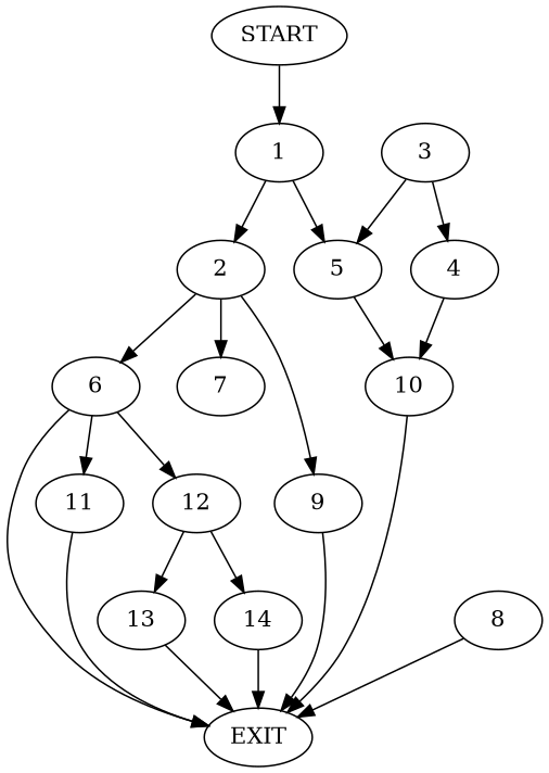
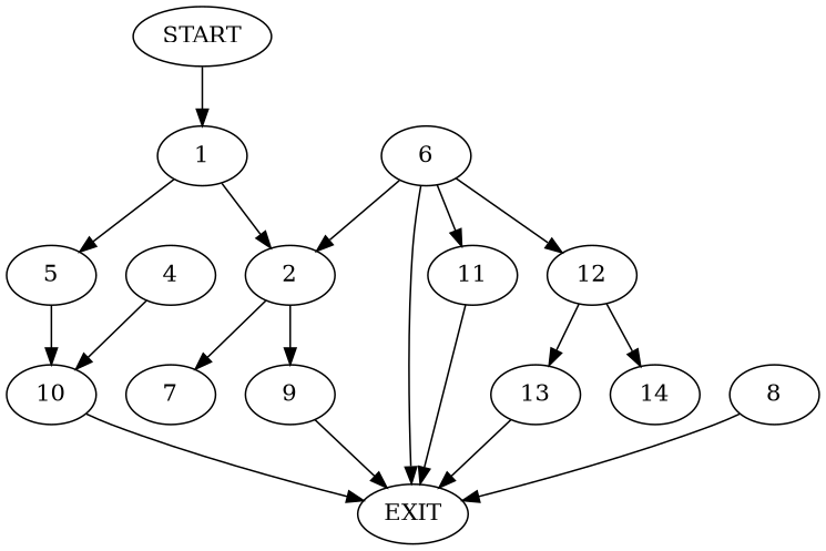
  digraph {
    n1 [label=START]
    1
    2
    5
    n5 [label=EXIT]
    6
    7
    9
-   3
    4
    11
    12
    8
    10
    13
    14
    n1 -> 1
    1 -> 2
    1 -> 5
-   2 -> 6
+   6 -> 2
    2 -> 7
    2 -> 9
    5 -> 10
    6 -> n5
    6 -> 11
    6 -> 12
    9 -> n5
-   3 -> 5
-   3 -> 4
    4 -> 10
    11 -> n5
    12 -> 13
    12 -> 14
    8 -> n5
    10 -> n5
    13 -> n5
-   14 -> n5
  }
